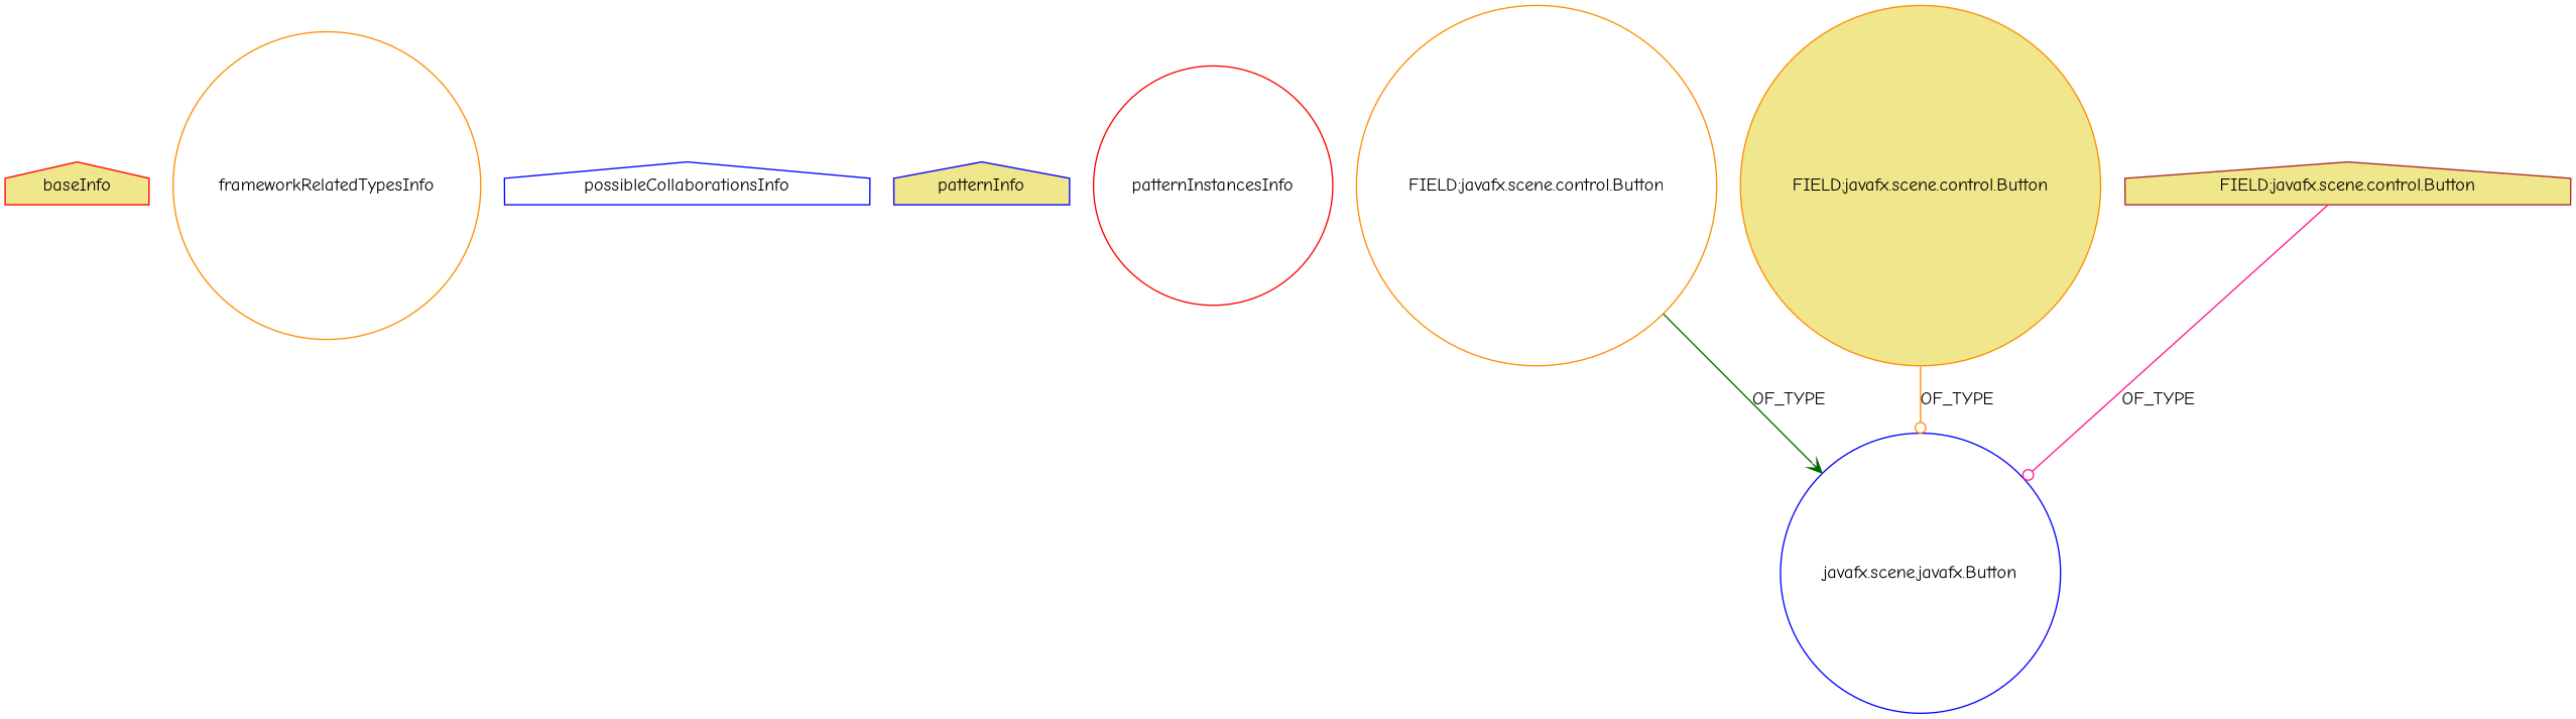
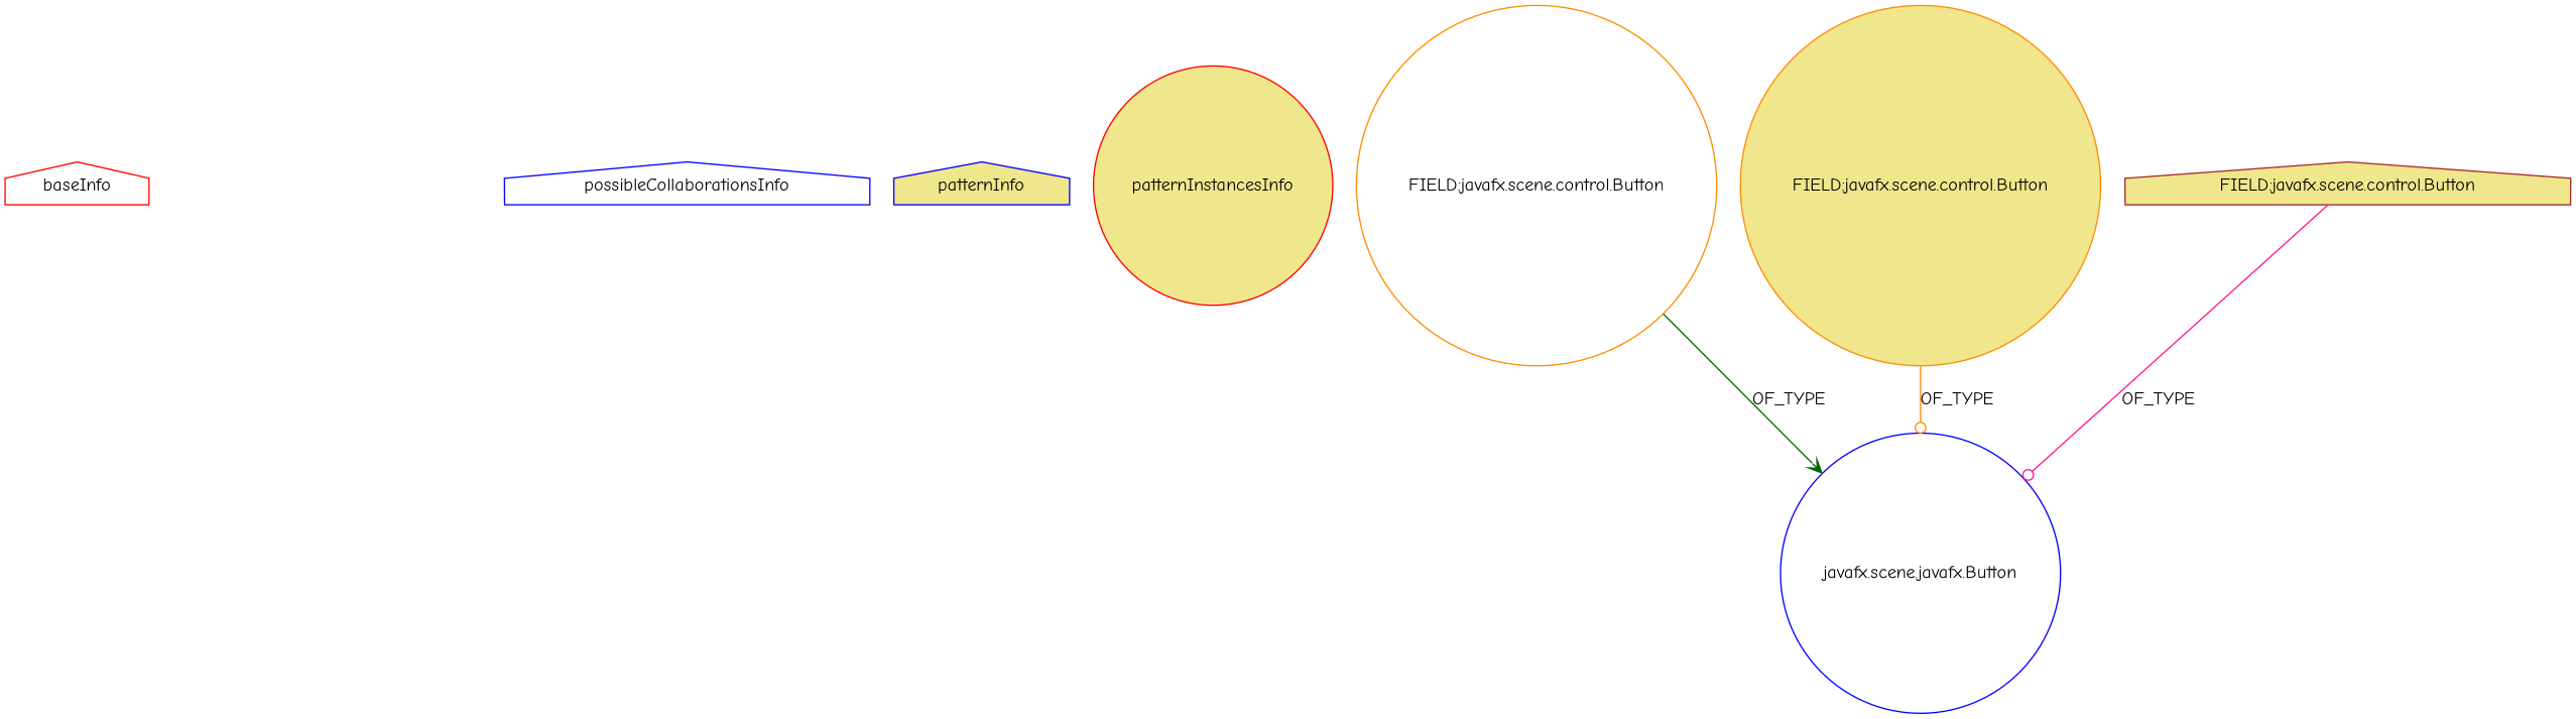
  digraph {
    fontname="Comic Neue"
    node [color=darkorange fillcolor=white fontname="Comic Neue" shape=circle style=filled]
    edge [arrowhead=odot fontname="Comic Neue"]
-   baseInfo [category=pattern color=red fillcolor=khaki graphId=293 isAnonymous=false possibleRelation=false shape=house]
-   frameworkRelatedTypesInfo
+   baseInfo [category=pattern color=red graphId=293 isAnonymous=false possibleRelation=false shape=house]
    possibleCollaborationsInfo [color=blue shape=house]
    patternInfo [color=blue fillcolor=khaki frequency=65.0 patternRootClient=null shape=house]
-   patternInstancesInfo [0="jasonwr-jhuep_ent_web_dev~/jasonwr-jhuep_ent_web_dev/jhuep_ent_web_dev-master/src/hw6/main/WebBuyer.java~WebBuyer~3282" 1="iloop-kiosk-KIOSK-Project~/iloop-kiosk-KIOSK-Project/KIOSK-Project-master/src/oit/iloop/kiosk/kiosk_schoolmap/CampusMapMainController.java~CampusMapMainController~3149" 10="diogocs1-FPessoais~/diogocs1-FPessoais/FPessoais-master/FinancasPessoais/src/app/controllers/HomeController.java~HomeController~2490" 11="iloop-kiosk-KIOSK-Project~/iloop-kiosk-KIOSK-Project/KIOSK-Project-master/src/oit/iloop/kiosk/test/MainApplicationController.java~MainApplicationController~3172" 12="Digital87-GUS-Teryt-Parser~/Digital87-GUS-Teryt-Parser/GUS-Teryt-Parser-master/src/main/java/net/kados/gtp/app/controllers/modules/FormController.java~FormController~381" 13="walker-clint-AIProj3~/walker-clint-AIProj3/AIProj3-master/src/application/GameBoardController.java~GameBoardController~4712" 14="bianconejo-CEFX~/bianconejo-CEFX/CEFX-master/src/cefx/CECommandeController.java~CECommandeController~2084" 15="dony1990-ProsDesktop~/dony1990-ProsDesktop/ProsDesktop-master/src/nicon/NiconDesktop/guifx/Plugins/PluginsController.java~PluginsController~2568" 16="amonker-AmonkerFX~/amonker-AmonkerFX/AmonkerFX-master/src/cn/jingyun/javafx/amonker/ui/AmonkerUIApplication.java~AmonkerUIApplication~1831" 17="sk44-javafx-mirroring-tool~/sk44-javafx-mirroring-tool/javafx-mirroring-tool-master/src/main/java/sk44/mirroringtool/MainWindowController.java~MainWindowController~4211" 18="dony1990-ProsDesktop~/dony1990-ProsDesktop/ProsDesktop-master/src/nicon/NiconDesktop/guifx/NiconNavigator/NavegadorController.java~NavegadorController~2563" 19="ajithkp560-quizmaster~/ajithkp560-quizmaster/quizmaster-master/QuizProgram_SRC/QuizProgram/src/quizprogram/SampleController.java~SampleController~1753" 2="iloop-kiosk-KIOSK-Project~/iloop-kiosk-KIOSK-Project/KIOSK-Project-master/src/oit/iloop/kiosk/kiosk_main/KioskMainController.java~KioskMainController~3135" 20="szabel01-kontenery~/szabel01-kontenery/kontenery-master/src/main/java/pl/p/lodz/container/controller/FXMLController.java~FXMLController~4418" 21="RomeoGolf-BC~/RomeoGolf-BC/BC-master/src/romeogolf/bc/MainController.java~MainController~1142" 22="making-todo-tsa~/making-todo-tsa/todo-tsa-master/todo-fx/src/main/java/todo/app/TodoController.java~TodoController~3522" 23="matanghuy-SPCA~/matanghuy-SPCA/SPCA-master/SPCA/src/controllers/TransController.java~TransController~3572" 24="nielsmaneschijn-8bit~/nielsmaneschijn-8bit/8bit-master/src/net/maneschijn/bleep/core/MathFX.java~MathFX~3756" 25="Jamakasi-JMCLauncherFX~/Jamakasi-JMCLauncherFX/JMCLauncherFX-master/src/jmclauncherfx/OptionsWindowController.java~OptionsWindowController~610" 26="demibenari-cd-catalog~/demibenari-cd-catalog/cd-catalog-master/src/cd/catalog/EditCDFormController.java~EditCDFormController~2395" 27="dodaio-SoftwareBlack21G~/dodaio-SoftwareBlack21G/SoftwareBlack21G-master/Blackjack/src/Viewer/MainGamev2Controller.java~MainGamev2Controller~2521" 28="soonzsoonz-QuickFoot~/soonzsoonz-QuickFoot/QuickFoot-master/src/application/FXMLAdoptionController.java~FXMLAdoptionController~4247" 29="Edenm-BlackJack~/Edenm-BlackJack/BlackJack-master/src/View/TableController.java~TableController~394" 3="henrik-bak-scbuildplanner~/henrik-bak-scbuildplanner/scbuildplanner-master/src/main/java/com/ezzored/starcraftbuildplanner/controller/MainWindowController.java~MainWindowController~2923" 30="prashker-KingsSGF~/prashker-KingsSGF/KingsSGF-master/src/uiSam/FighterView.java~FighterView~3912" 31="gleba-cppoints~/gleba-cppoints/cppoints-master/src/cpapp/view/ReadFormController.java~ReadFormController~2757" 32="warpcorebreach-AAH~/warpcorebreach-AAH/AAH-master/AAH/src/aah/MgrHomepageController.java~MgrHomepageController~4734" 33="candybibby-Snake~/candybibby-Snake/Snake-master/src/graphicsJavaFX/Controller.java~Controller~2239" 34="amonker-Trans~/amonker-Trans/Trans-master/src/cn/jingyun/trans/Project.java~Project~1849" 35="iloop-kiosk-KIOSK-Project~/iloop-kiosk-KIOSK-Project/KIOSK-Project-master/src/oit/iloop/kiosk/kiosk_examination/ExaminationMainController.java~ExaminationMainController~3122" 36="weltensturm-milca~/weltensturm-milca/milca-master/src/milca/GUIController.java~GUIController~4745" 37="novosga-painel-fx~/novosga-painel-fx/painel-fx-master/src/org/novosga/painel/client/ui/Controller.java~Controller~3787" 38="sushkrish-CityLife~/sushkrish-CityLife/CityLife-master/src/view/StartScene.java~StartScene~4318" 39="taylorthurlow-panda~/taylorthurlow-panda/panda-master/src/edu/TaylorThurlow/WindowMainController.java~WindowMainController~4508" 4="brunoborges-fx2048~/brunoborges-fx2048/fx2048-master/src/game2048/Board.java~Board~2229" 40="JCake-CoupGameProgram~/JCake-CoupGameProgram/CoupGameProgram-master/src/game/remote/PlayerUi.java~PlayerUi~579" 41="amonker-Trans~/amonker-Trans/Trans-master/src/cn/jingyun/trans/MainPane.java~MainPane~1847" 42="Fisiu-skontrumFx~/Fisiu-skontrumFx/skontrumFx-master/skontrumFxApp/src/application/SkontrumController.java~SkontrumController~457" 43="hock323-eventManager~/hock323-eventManager/EventManager-master/src/eventManager/controller/pokerTournament/TournamentController.java~TournamentController~3009" 44="Technius-Starbound-Mod-Toolkit~/Technius-Starbound-Mod-Toolkit/Starbound-Mod-Toolkit-master/src/main/java/co/technius/starboundmodtoolkit/mod/assetpane/RecipeAssetPane.java~RecipeAssetPane~1429" 45="VectorSoftworks-MediaRealmOfficial~/VectorSoftworks-MediaRealmOfficial/MediaRealmOfficial-master/src/net/vectorgaming/mediarealm/ui/controllers/ComponentController.java~ComponentController~1586" 46="amonker-Trans~/amonker-Trans/Trans-master/src/cn/jingyun/trans/FFmpegArgumentsManagerPane.java~FFmpegArgumentsManagerPane~1846" 47="demibenari-cd-catalog~/demibenari-cd-catalog/cd-catalog-master/src/cd/catalog/MainFormController.java~MainFormController~2392" 48="MasterGlaISTIC-aocproject~/MasterGlaISTIC-aocproject/aocproject-master/metronome/src/main/java/fr/istic/aocproject/ihm/IHMController.java~IHMController~898" 49="Tsaru-Java-MP3-Visualizations~/Tsaru-Java-MP3-Visualizations/Java-MP3-Visualizations-master/mp3 Visualization/src/VisualizationInterface.java~VisualizationInterface~1511" 5="bianconejo-CEFX~/bianconejo-CEFX/CEFX-master/src/cefx/CEGestionRemisesController.java~CEGestionRemisesController~2018" 50="atsticks-FXOne~/atsticks-FXOne/FXOne-master/org.fxone/fxone-ui/src/main/java/org/fxone/ui/rt/nav/ViewNavigationToolbar.java~ViewNavigationToolbar~1960" 51="sandeepb-CiscoECG~/sandeepb-CiscoECG/CiscoECG-master/src/ciscoECGFrontend/MyController.java~MyController~4063" 52="Dahwar-Calculator~/Dahwar-Calculator/Calculator-master/src/fr/alsace/lacroix/calculator/SampleController.java~SampleController~308" 53="didygo-gce-display~/didygo-gce-display/gce-display-master/src/proto1/DashBoard.java~DashBoard~2407" 54="mrempala-sp~/mrempala-sp/sp-master/src/application/VcSetupSquibGroups.java~VcSetupSquibGroups~3676" 55="mrempala-sp~/mrempala-sp/sp-master/src/application/VcSequencePreview.java~VcSequencePreview~3683" 56="Technius-Starbound-Mod-Toolkit~/Technius-Starbound-Mod-Toolkit/Starbound-Mod-Toolkit-master/src/main/java/co/technius/starboundmodtoolkit/utilui/SwappableNodePane.java~SwappableNodePane~1458" 57="if12b051-SWP_Paint~/if12b051-SWP_Paint/SWP_Paint-master/SWP_Paint/src/gui/MainController.java~MainController~3089" 58="tgregerson-lc3~/tgregerson-lc3/lc3-master/LC3Sim/src/lc3sim/ui/UIFXMain.java~UIFXMain~4520" 59="DOOOOOM-jmpd-shared~/DOOOOOM-jmpd-shared/jmpd-shared-master/src/dooooom/jmpd/client/gui/javafx/MainViewController.java~MainViewController~294" 6="bianconejo-CEFX~/bianconejo-CEFX/CEFX-master/src/cefx/CEPrincipalController.java~CEPrincipalController~2114" 60="mouradsaadi-LO23-IHM~/mouradsaadi-LO23-IHM/LO23-IHM-master/Sudoku-IHM/src/sudoko/ihm/vue/FXMLDocumentController.java~FXMLDocumentController~3651" 61="weltensturm-milca~/weltensturm-milca/milca-master/src/milca/GUI.java~GUI~4747" 62="NirmalL-Shark~/NirmalL-Shark/Shark-master/src/Controller.java~Controller~1009" 63="mathiasj33-VocLearn~/mathiasj33-VocLearn/VocLearn-master/src/net/softwarepage/voclearn/code/Gui.java~Gui~3576" 64="crosswords-testEnvironment~/crosswords-testEnvironment/testEnvironment-master/src/GUI/MainController.java~MainController~2315" 7="dony1990-ProsDesktop~/dony1990-ProsDesktop/ProsDesktop-master/src/nicon/NiconDesktop/guifx/NiconImage/NiconImageFXMLController.java~NiconImageFXMLController~2548" 8="joelburget-miftiwac~/joelburget-miftiwac/miftiwac-master/src/Dynamic_page.java~Dynamic_page~3333" 9="JustinAarden-C2J-Stamboom~/JustinAarden-C2J-Stamboom/C2J-Stamboom-master/src/stamboom/gui/StamboomFXController.java~StamboomFXController~734" color=red]
+   patternInstancesInfo [0="jasonwr-jhuep_ent_web_dev~/jasonwr-jhuep_ent_web_dev/jhuep_ent_web_dev-master/src/hw6/main/WebBuyer.java~WebBuyer~3282" 1="iloop-kiosk-KIOSK-Project~/iloop-kiosk-KIOSK-Project/KIOSK-Project-master/src/oit/iloop/kiosk/kiosk_schoolmap/CampusMapMainController.java~CampusMapMainController~3149" 10="diogocs1-FPessoais~/diogocs1-FPessoais/FPessoais-master/FinancasPessoais/src/app/controllers/HomeController.java~HomeController~2490" 11="iloop-kiosk-KIOSK-Project~/iloop-kiosk-KIOSK-Project/KIOSK-Project-master/src/oit/iloop/kiosk/test/MainApplicationController.java~MainApplicationController~3172" 12="Digital87-GUS-Teryt-Parser~/Digital87-GUS-Teryt-Parser/GUS-Teryt-Parser-master/src/main/java/net/kados/gtp/app/controllers/modules/FormController.java~FormController~381" 13="walker-clint-AIProj3~/walker-clint-AIProj3/AIProj3-master/src/application/GameBoardController.java~GameBoardController~4712" 14="bianconejo-CEFX~/bianconejo-CEFX/CEFX-master/src/cefx/CECommandeController.java~CECommandeController~2084" 15="dony1990-ProsDesktop~/dony1990-ProsDesktop/ProsDesktop-master/src/nicon/NiconDesktop/guifx/Plugins/PluginsController.java~PluginsController~2568" 16="amonker-AmonkerFX~/amonker-AmonkerFX/AmonkerFX-master/src/cn/jingyun/javafx/amonker/ui/AmonkerUIApplication.java~AmonkerUIApplication~1831" 17="sk44-javafx-mirroring-tool~/sk44-javafx-mirroring-tool/javafx-mirroring-tool-master/src/main/java/sk44/mirroringtool/MainWindowController.java~MainWindowController~4211" 18="dony1990-ProsDesktop~/dony1990-ProsDesktop/ProsDesktop-master/src/nicon/NiconDesktop/guifx/NiconNavigator/NavegadorController.java~NavegadorController~2563" 19="ajithkp560-quizmaster~/ajithkp560-quizmaster/quizmaster-master/QuizProgram_SRC/QuizProgram/src/quizprogram/SampleController.java~SampleController~1753" 2="iloop-kiosk-KIOSK-Project~/iloop-kiosk-KIOSK-Project/KIOSK-Project-master/src/oit/iloop/kiosk/kiosk_main/KioskMainController.java~KioskMainController~3135" 20="szabel01-kontenery~/szabel01-kontenery/kontenery-master/src/main/java/pl/p/lodz/container/controller/FXMLController.java~FXMLController~4418" 21="RomeoGolf-BC~/RomeoGolf-BC/BC-master/src/romeogolf/bc/MainController.java~MainController~1142" 22="making-todo-tsa~/making-todo-tsa/todo-tsa-master/todo-fx/src/main/java/todo/app/TodoController.java~TodoController~3522" 23="matanghuy-SPCA~/matanghuy-SPCA/SPCA-master/SPCA/src/controllers/TransController.java~TransController~3572" 24="nielsmaneschijn-8bit~/nielsmaneschijn-8bit/8bit-master/src/net/maneschijn/bleep/core/MathFX.java~MathFX~3756" 25="Jamakasi-JMCLauncherFX~/Jamakasi-JMCLauncherFX/JMCLauncherFX-master/src/jmclauncherfx/OptionsWindowController.java~OptionsWindowController~610" 26="demibenari-cd-catalog~/demibenari-cd-catalog/cd-catalog-master/src/cd/catalog/EditCDFormController.java~EditCDFormController~2395" 27="dodaio-SoftwareBlack21G~/dodaio-SoftwareBlack21G/SoftwareBlack21G-master/Blackjack/src/Viewer/MainGamev2Controller.java~MainGamev2Controller~2521" 28="soonzsoonz-QuickFoot~/soonzsoonz-QuickFoot/QuickFoot-master/src/application/FXMLAdoptionController.java~FXMLAdoptionController~4247" 29="Edenm-BlackJack~/Edenm-BlackJack/BlackJack-master/src/View/TableController.java~TableController~394" 3="henrik-bak-scbuildplanner~/henrik-bak-scbuildplanner/scbuildplanner-master/src/main/java/com/ezzored/starcraftbuildplanner/controller/MainWindowController.java~MainWindowController~2923" 30="prashker-KingsSGF~/prashker-KingsSGF/KingsSGF-master/src/uiSam/FighterView.java~FighterView~3912" 31="gleba-cppoints~/gleba-cppoints/cppoints-master/src/cpapp/view/ReadFormController.java~ReadFormController~2757" 32="warpcorebreach-AAH~/warpcorebreach-AAH/AAH-master/AAH/src/aah/MgrHomepageController.java~MgrHomepageController~4734" 33="candybibby-Snake~/candybibby-Snake/Snake-master/src/graphicsJavaFX/Controller.java~Controller~2239" 34="amonker-Trans~/amonker-Trans/Trans-master/src/cn/jingyun/trans/Project.java~Project~1849" 35="iloop-kiosk-KIOSK-Project~/iloop-kiosk-KIOSK-Project/KIOSK-Project-master/src/oit/iloop/kiosk/kiosk_examination/ExaminationMainController.java~ExaminationMainController~3122" 36="weltensturm-milca~/weltensturm-milca/milca-master/src/milca/GUIController.java~GUIController~4745" 37="novosga-painel-fx~/novosga-painel-fx/painel-fx-master/src/org/novosga/painel/client/ui/Controller.java~Controller~3787" 38="sushkrish-CityLife~/sushkrish-CityLife/CityLife-master/src/view/StartScene.java~StartScene~4318" 39="taylorthurlow-panda~/taylorthurlow-panda/panda-master/src/edu/TaylorThurlow/WindowMainController.java~WindowMainController~4508" 4="brunoborges-fx2048~/brunoborges-fx2048/fx2048-master/src/game2048/Board.java~Board~2229" 40="JCake-CoupGameProgram~/JCake-CoupGameProgram/CoupGameProgram-master/src/game/remote/PlayerUi.java~PlayerUi~579" 41="amonker-Trans~/amonker-Trans/Trans-master/src/cn/jingyun/trans/MainPane.java~MainPane~1847" 42="Fisiu-skontrumFx~/Fisiu-skontrumFx/skontrumFx-master/skontrumFxApp/src/application/SkontrumController.java~SkontrumController~457" 43="hock323-eventManager~/hock323-eventManager/EventManager-master/src/eventManager/controller/pokerTournament/TournamentController.java~TournamentController~3009" 44="Technius-Starbound-Mod-Toolkit~/Technius-Starbound-Mod-Toolkit/Starbound-Mod-Toolkit-master/src/main/java/co/technius/starboundmodtoolkit/mod/assetpane/RecipeAssetPane.java~RecipeAssetPane~1429" 45="VectorSoftworks-MediaRealmOfficial~/VectorSoftworks-MediaRealmOfficial/MediaRealmOfficial-master/src/net/vectorgaming/mediarealm/ui/controllers/ComponentController.java~ComponentController~1586" 46="amonker-Trans~/amonker-Trans/Trans-master/src/cn/jingyun/trans/FFmpegArgumentsManagerPane.java~FFmpegArgumentsManagerPane~1846" 47="demibenari-cd-catalog~/demibenari-cd-catalog/cd-catalog-master/src/cd/catalog/MainFormController.java~MainFormController~2392" 48="MasterGlaISTIC-aocproject~/MasterGlaISTIC-aocproject/aocproject-master/metronome/src/main/java/fr/istic/aocproject/ihm/IHMController.java~IHMController~898" 49="Tsaru-Java-MP3-Visualizations~/Tsaru-Java-MP3-Visualizations/Java-MP3-Visualizations-master/mp3 Visualization/src/VisualizationInterface.java~VisualizationInterface~1511" 5="bianconejo-CEFX~/bianconejo-CEFX/CEFX-master/src/cefx/CEGestionRemisesController.java~CEGestionRemisesController~2018" 50="atsticks-FXOne~/atsticks-FXOne/FXOne-master/org.fxone/fxone-ui/src/main/java/org/fxone/ui/rt/nav/ViewNavigationToolbar.java~ViewNavigationToolbar~1960" 51="sandeepb-CiscoECG~/sandeepb-CiscoECG/CiscoECG-master/src/ciscoECGFrontend/MyController.java~MyController~4063" 52="Dahwar-Calculator~/Dahwar-Calculator/Calculator-master/src/fr/alsace/lacroix/calculator/SampleController.java~SampleController~308" 53="didygo-gce-display~/didygo-gce-display/gce-display-master/src/proto1/DashBoard.java~DashBoard~2407" 54="mrempala-sp~/mrempala-sp/sp-master/src/application/VcSetupSquibGroups.java~VcSetupSquibGroups~3676" 55="mrempala-sp~/mrempala-sp/sp-master/src/application/VcSequencePreview.java~VcSequencePreview~3683" 56="Technius-Starbound-Mod-Toolkit~/Technius-Starbound-Mod-Toolkit/Starbound-Mod-Toolkit-master/src/main/java/co/technius/starboundmodtoolkit/utilui/SwappableNodePane.java~SwappableNodePane~1458" 57="if12b051-SWP_Paint~/if12b051-SWP_Paint/SWP_Paint-master/SWP_Paint/src/gui/MainController.java~MainController~3089" 58="tgregerson-lc3~/tgregerson-lc3/lc3-master/LC3Sim/src/lc3sim/ui/UIFXMain.java~UIFXMain~4520" 59="DOOOOOM-jmpd-shared~/DOOOOOM-jmpd-shared/jmpd-shared-master/src/dooooom/jmpd/client/gui/javafx/MainViewController.java~MainViewController~294" 6="bianconejo-CEFX~/bianconejo-CEFX/CEFX-master/src/cefx/CEPrincipalController.java~CEPrincipalController~2114" 60="mouradsaadi-LO23-IHM~/mouradsaadi-LO23-IHM/LO23-IHM-master/Sudoku-IHM/src/sudoko/ihm/vue/FXMLDocumentController.java~FXMLDocumentController~3651" 61="weltensturm-milca~/weltensturm-milca/milca-master/src/milca/GUI.java~GUI~4747" 62="NirmalL-Shark~/NirmalL-Shark/Shark-master/src/Controller.java~Controller~1009" 63="mathiasj33-VocLearn~/mathiasj33-VocLearn/VocLearn-master/src/net/softwarepage/voclearn/code/Gui.java~Gui~3576" 64="crosswords-testEnvironment~/crosswords-testEnvironment/testEnvironment-master/src/GUI/MainController.java~MainController~2315" 7="dony1990-ProsDesktop~/dony1990-ProsDesktop/ProsDesktop-master/src/nicon/NiconDesktop/guifx/NiconImage/NiconImageFXMLController.java~NiconImageFXMLController~2548" 8="joelburget-miftiwac~/joelburget-miftiwac/miftiwac-master/src/Dynamic_page.java~Dynamic_page~3333" 9="JustinAarden-C2J-Stamboom~/JustinAarden-C2J-Stamboom/C2J-Stamboom-master/src/stamboom/gui/StamboomFXController.java~StamboomFXController~734" color=red fillcolor=khaki]
    n6 [color=blue isFrameworkType=false label="javafx.scene.javafx.Button" vertexType=FRAMEWORK_CLASS_TYPE]
    n7 [isFrameworkType=false label="FIELD:javafx.scene.control.Button" vertexType=FIELD_DECLARATION]
    n8 [fillcolor=khaki isFrameworkType=false label="FIELD:javafx.scene.control.Button" vertexType=FIELD_DECLARATION]
    n9 [color=brown fillcolor=khaki isFrameworkType=false label="FIELD:javafx.scene.control.Button" shape=house vertexType=FIELD_DECLARATION]
    n7 -> n6 [arrowhead=vee color=darkgreen label=OF_TYPE]
    n8 -> n6 [color=darkorange label=OF_TYPE]
    n9 -> n6 [color=deeppink label=OF_TYPE]
  }
